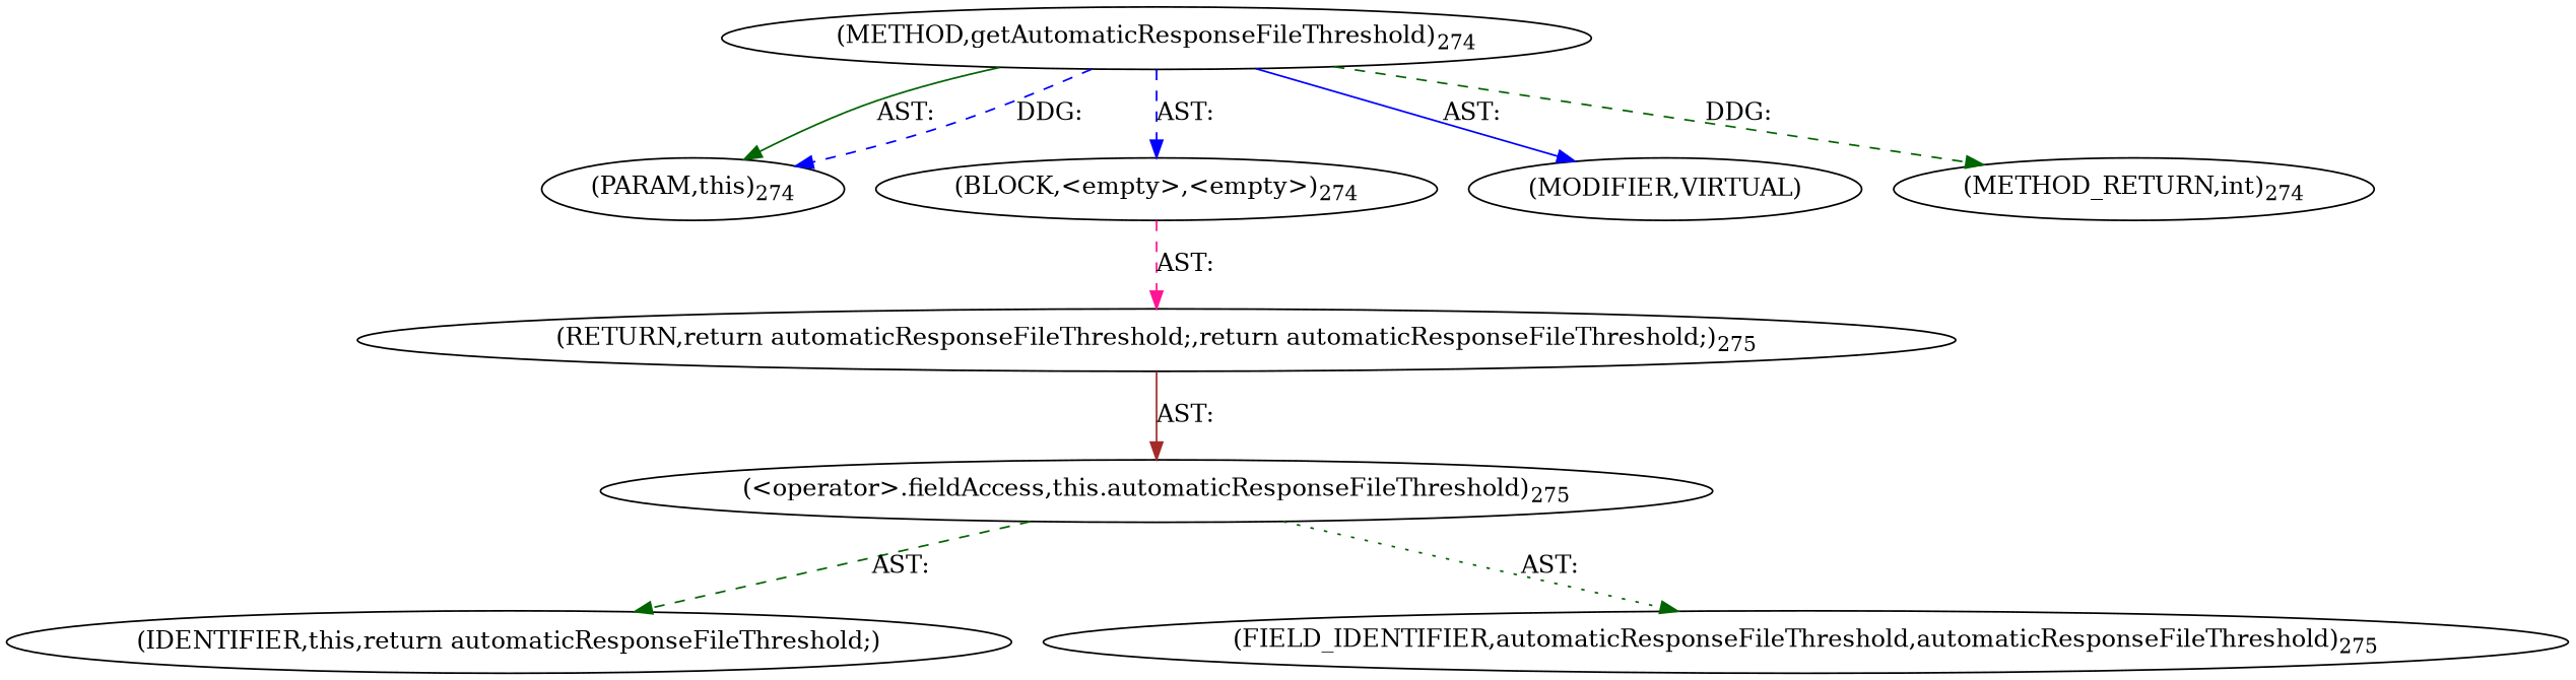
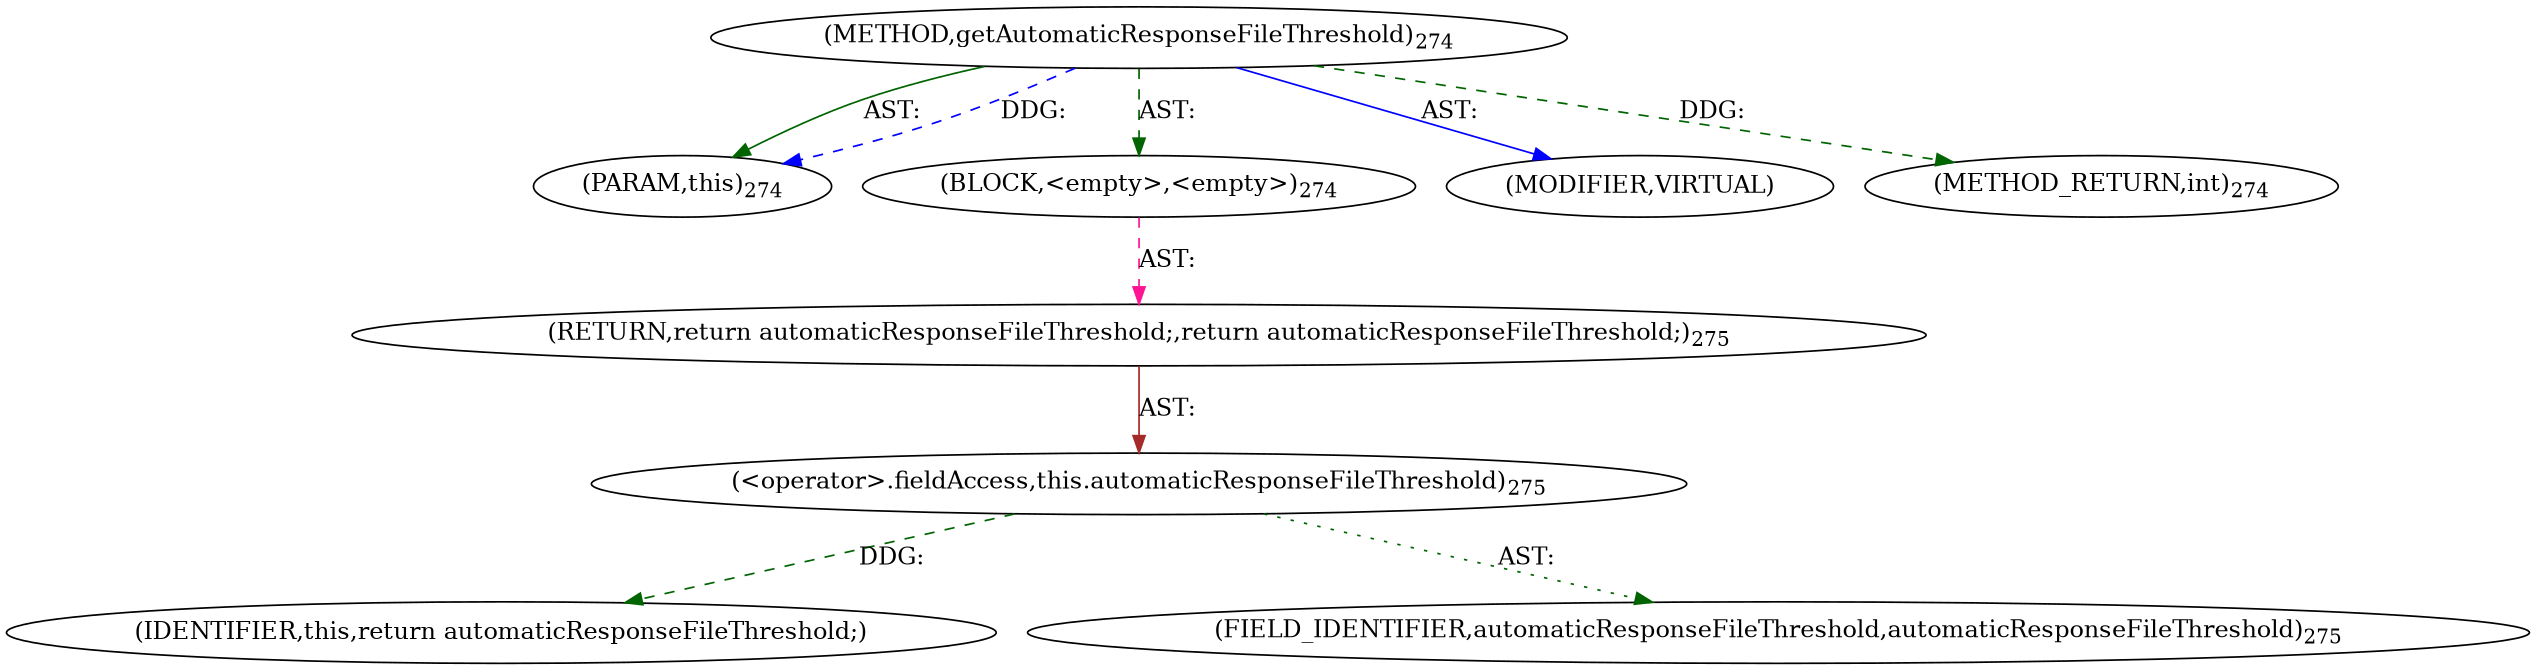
  digraph {
    edge [color=darkgreen style=dashed]
    n1 [label=<(METHOD,getAutomaticResponseFileThreshold)<SUB>274</SUB>>]
    n2 [label=<(PARAM,this)<SUB>274</SUB>>]
    n3 [label=<(BLOCK,&lt;empty&gt;,&lt;empty&gt;)<SUB>274</SUB>>]
    n4 [label=<(MODIFIER,VIRTUAL)>]
    n5 [label=<(METHOD_RETURN,int)<SUB>274</SUB>>]
    n6 [label=<(RETURN,return automaticResponseFileThreshold;,return automaticResponseFileThreshold;)<SUB>275</SUB>>]
    n7 [label=<(&lt;operator&gt;.fieldAccess,this.automaticResponseFileThreshold)<SUB>275</SUB>>]
    n8 [label=<(IDENTIFIER,this,return automaticResponseFileThreshold;)>]
    n9 [label=<(FIELD_IDENTIFIER,automaticResponseFileThreshold,automaticResponseFileThreshold)<SUB>275</SUB>>]
    n1 -> n2 [label="AST: " style=solid]
    n1 -> n2 [color=blue label="DDG: "]
-   n1 -> n3 [color=blue label="AST: "]
+   n1 -> n3 [label="AST: "]
    n1 -> n4 [color=blue label="AST: " style=solid]
    n1 -> n5 [label="DDG: "]
    n3 -> n6 [color=deeppink label="AST: "]
    n6 -> n7 [color=brown label="AST: " style=solid]
-   n7 -> n8 [label="AST: "]
+   n7 -> n8 [label="DDG: "]
    n7 -> n9 [label="AST: " style=dotted]
  }
